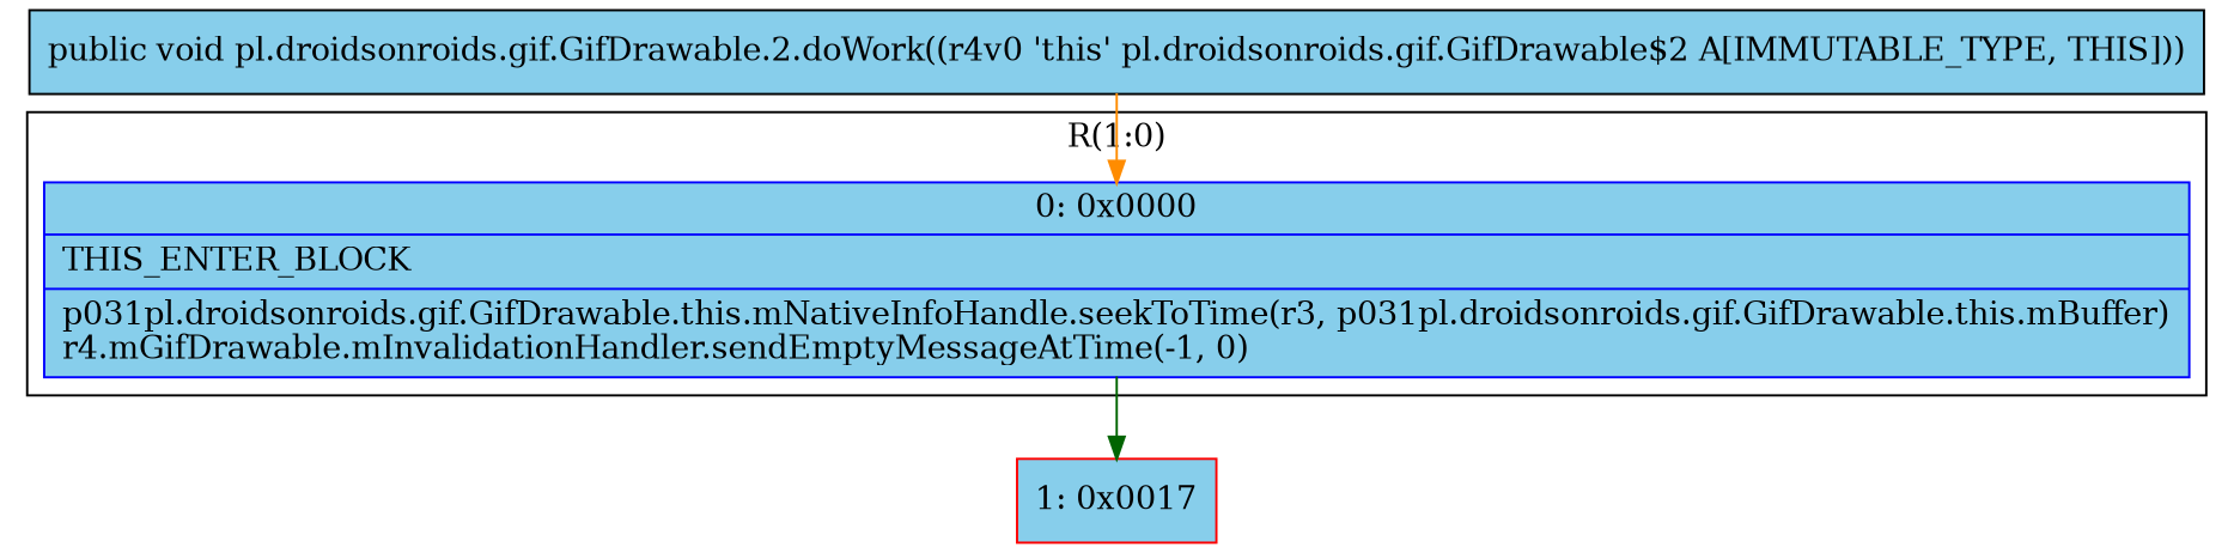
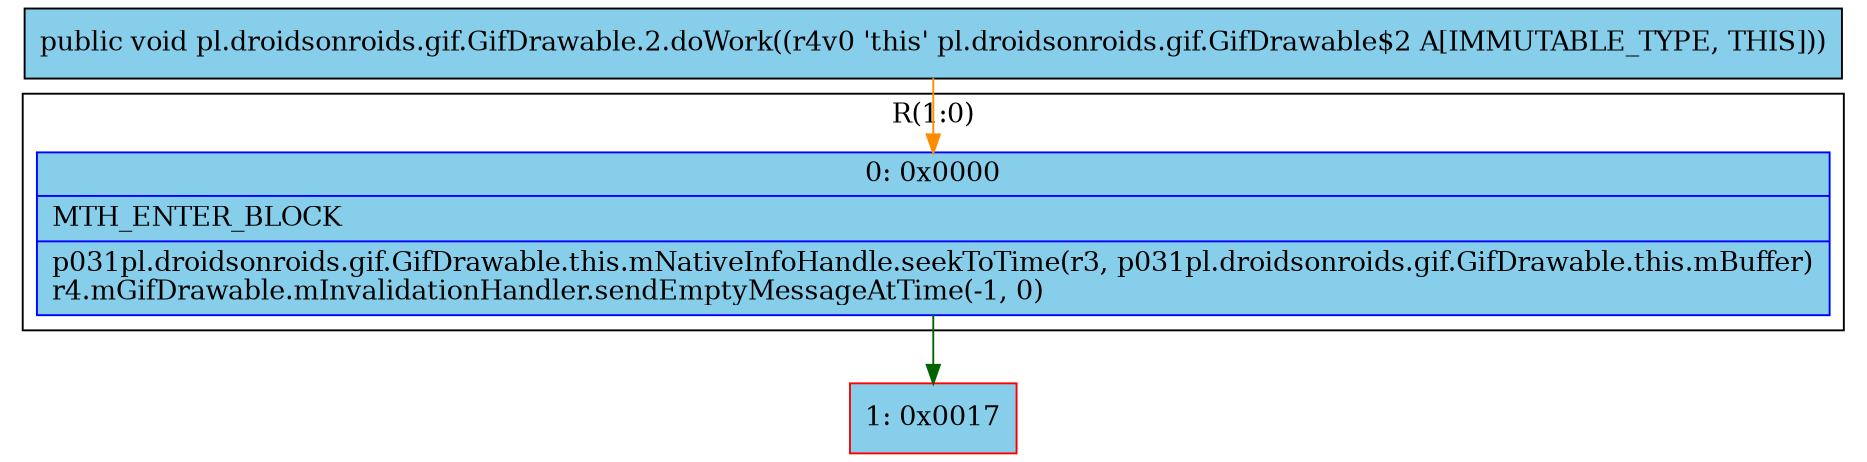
  digraph {
    node [shape=record style=filled fillcolor=skyblue]
-   n1 [color=blue label="{0\:\ 0x0000|THIS_ENTER_BLOCK\l|p031pl.droidsonroids.gif.GifDrawable.this.mNativeInfoHandle.seekToTime(r3, p031pl.droidsonroids.gif.GifDrawable.this.mBuffer)\lr4.mGifDrawable.mInvalidationHandler.sendEmptyMessageAtTime(\-1, 0)\l}"]
+   n1 [color=blue label="{0\:\ 0x0000|MTH_ENTER_BLOCK\l|p031pl.droidsonroids.gif.GifDrawable.this.mNativeInfoHandle.seekToTime(r3, p031pl.droidsonroids.gif.GifDrawable.this.mBuffer)\lr4.mGifDrawable.mInvalidationHandler.sendEmptyMessageAtTime(\-1, 0)\l}"]
    n2 [color=red label="{1\:\ 0x0017}"]
    n3 [label="{public void pl.droidsonroids.gif.GifDrawable.2.doWork((r4v0 'this' pl.droidsonroids.gif.GifDrawable$2 A[IMMUTABLE_TYPE, THIS])) }"]
    subgraph cluster_1 {
      label="R(1:0)"
      n1
    }
    n1 -> n2 [color=darkgreen]
    n3 -> n1 [color=darkorange]
  }
